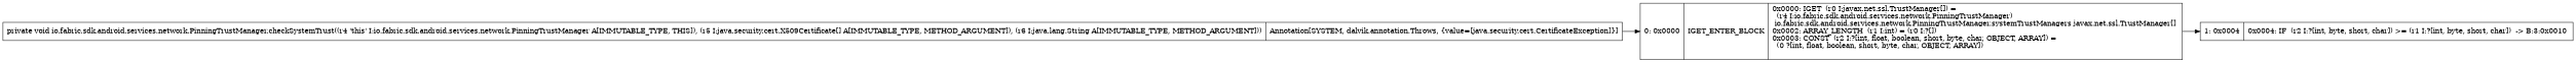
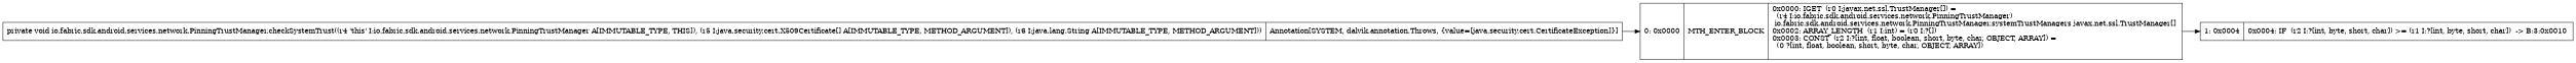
  digraph {
    rankdir=LR
    node [shape=record]
-   n1 [label="{0\:\ 0x0000|IGET_ENTER_BLOCK\l|0x0000: IGET  (r0 I:javax.net.ssl.TrustManager[]) = \l  (r4 I:io.fabric.sdk.android.services.network.PinningTrustManager)\l io.fabric.sdk.android.services.network.PinningTrustManager.systemTrustManagers javax.net.ssl.TrustManager[] \l0x0002: ARRAY_LENGTH  (r1 I:int) = (r0 I:?[]) \l0x0003: CONST  (r2 I:?[int, float, boolean, short, byte, char, OBJECT, ARRAY]) = \l  (0 ?[int, float, boolean, short, byte, char, OBJECT, ARRAY])\l \l}"]
+   n1 [label="{0\:\ 0x0000|MTH_ENTER_BLOCK\l|0x0000: IGET  (r0 I:javax.net.ssl.TrustManager[]) = \l  (r4 I:io.fabric.sdk.android.services.network.PinningTrustManager)\l io.fabric.sdk.android.services.network.PinningTrustManager.systemTrustManagers javax.net.ssl.TrustManager[] \l0x0002: ARRAY_LENGTH  (r1 I:int) = (r0 I:?[]) \l0x0003: CONST  (r2 I:?[int, float, boolean, short, byte, char, OBJECT, ARRAY]) = \l  (0 ?[int, float, boolean, short, byte, char, OBJECT, ARRAY])\l \l}"]
    n2 [label="{1\:\ 0x0004|0x0004: IF  (r2 I:?[int, byte, short, char]) \>= (r1 I:?[int, byte, short, char])  \-\> B:3:0x0010 \l}"]
    n3 [label="{private void io.fabric.sdk.android.services.network.PinningTrustManager.checkSystemTrust((r4 'this' I:io.fabric.sdk.android.services.network.PinningTrustManager A[IMMUTABLE_TYPE, THIS]), (r5 I:java.security.cert.X509Certificate[] A[IMMUTABLE_TYPE, METHOD_ARGUMENT]), (r6 I:java.lang.String A[IMMUTABLE_TYPE, METHOD_ARGUMENT]))  | Annotation[SYSTEM, dalvik.annotation.Throws, \{value=[java.security.cert.CertificateException]\}]\l}"]
    n1 -> n2
    n3 -> n1
  }
